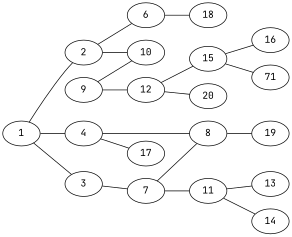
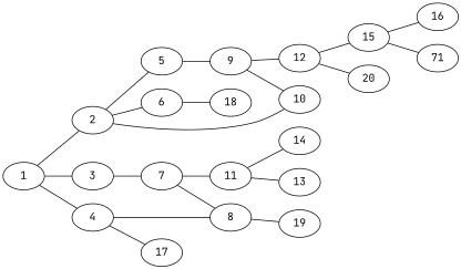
  graph {
    fontname="JetBrains Mono"
    rankdir=LR
    node [chem=C fontname="JetBrains Mono"]
    edge [fontname="JetBrains Mono" valence=1]
    1
    2
    3 [chem=O]
    4
+   5 [chem=N]
    6
    10 [chem=S]
    7
    8
    17 [chem=H]
    9
    18 [chem=H]
    11 [chem=N]
    19 [chem=H]
    12 [chem=N]
    13 [chem=O]
    14 [chem=O]
    15
    20 [chem=H]
    16 [chem=O]
    n21 [chem=H label=71]
    1 -- 2
    1 -- 3
    1 -- 4 [valence=2]
+   2 -- 5
    2 -- 6 [valence=2]
    2 -- 10
    3 -- 7
    4 -- 8
    4 -- 17
+   5 -- 9 [valence=2]
    6 -- 18
    7 -- 8 [valence=2]
    7 -- 11
    8 -- 19
    9 -- 10
    9 -- 12
    11 -- 13 [valence=2]
    11 -- 14
    12 -- 15
    12 -- 20
    15 -- 16 [valence=2]
    15 -- n21
  }
